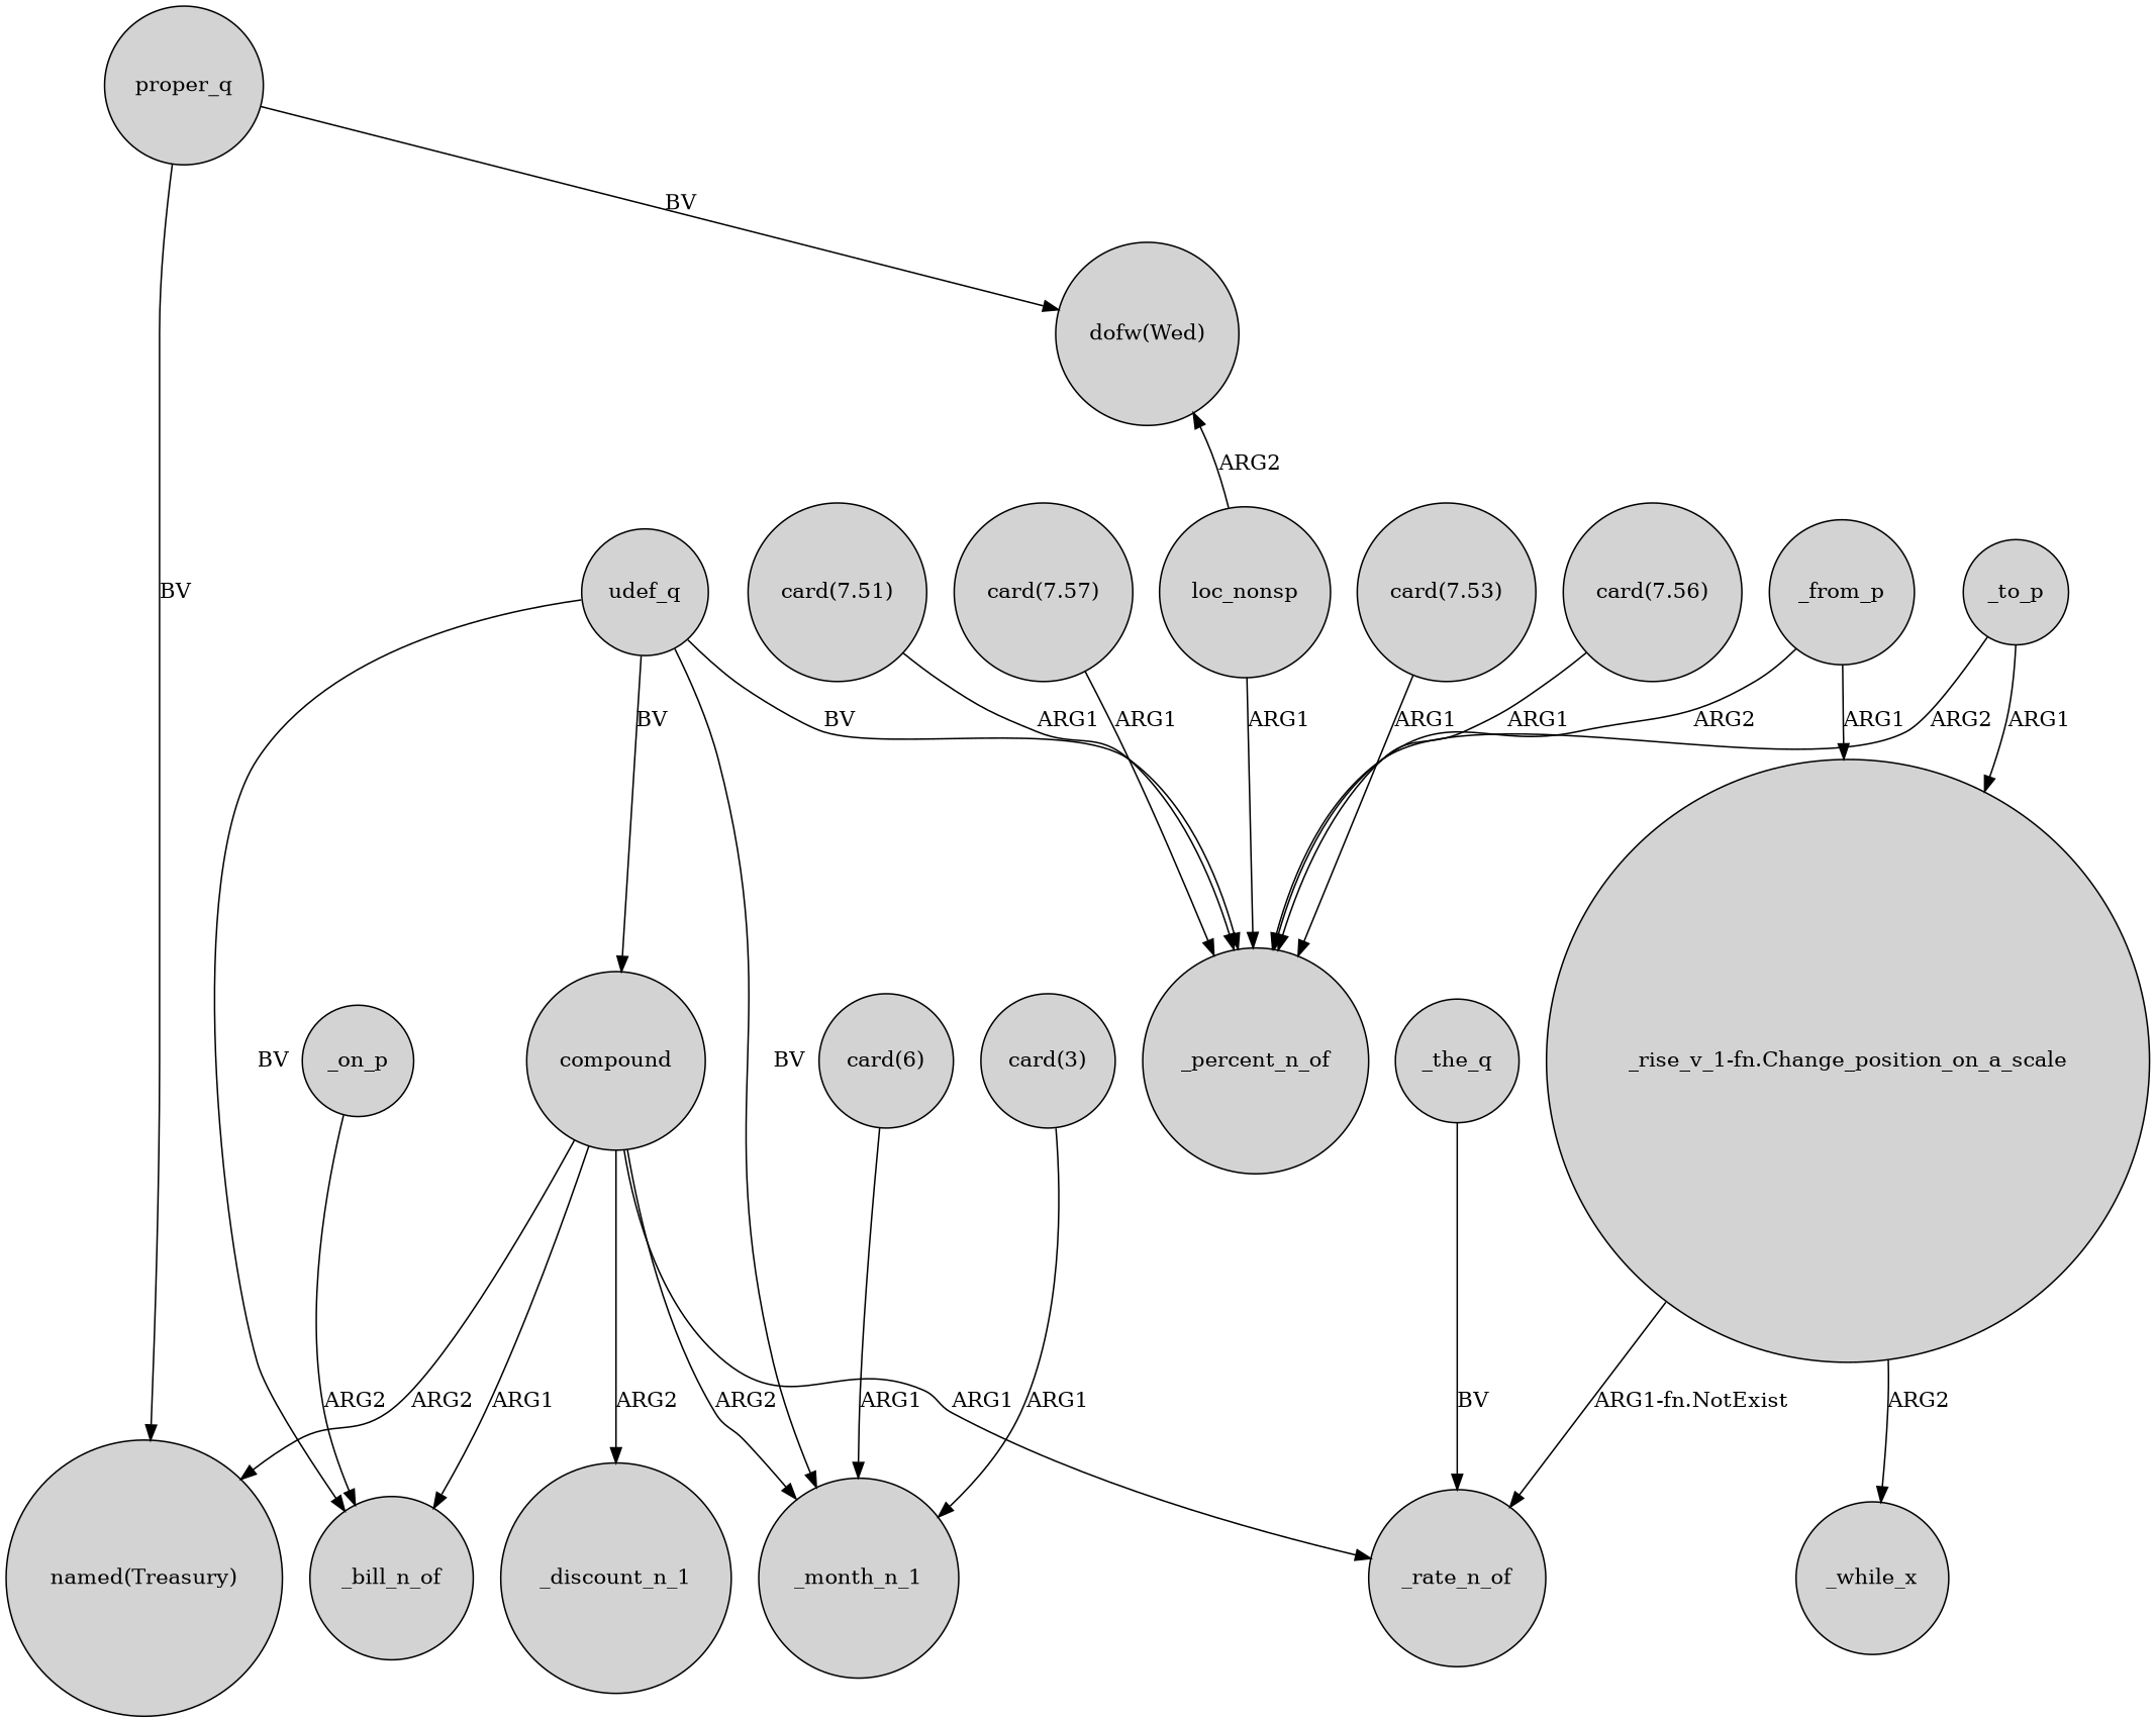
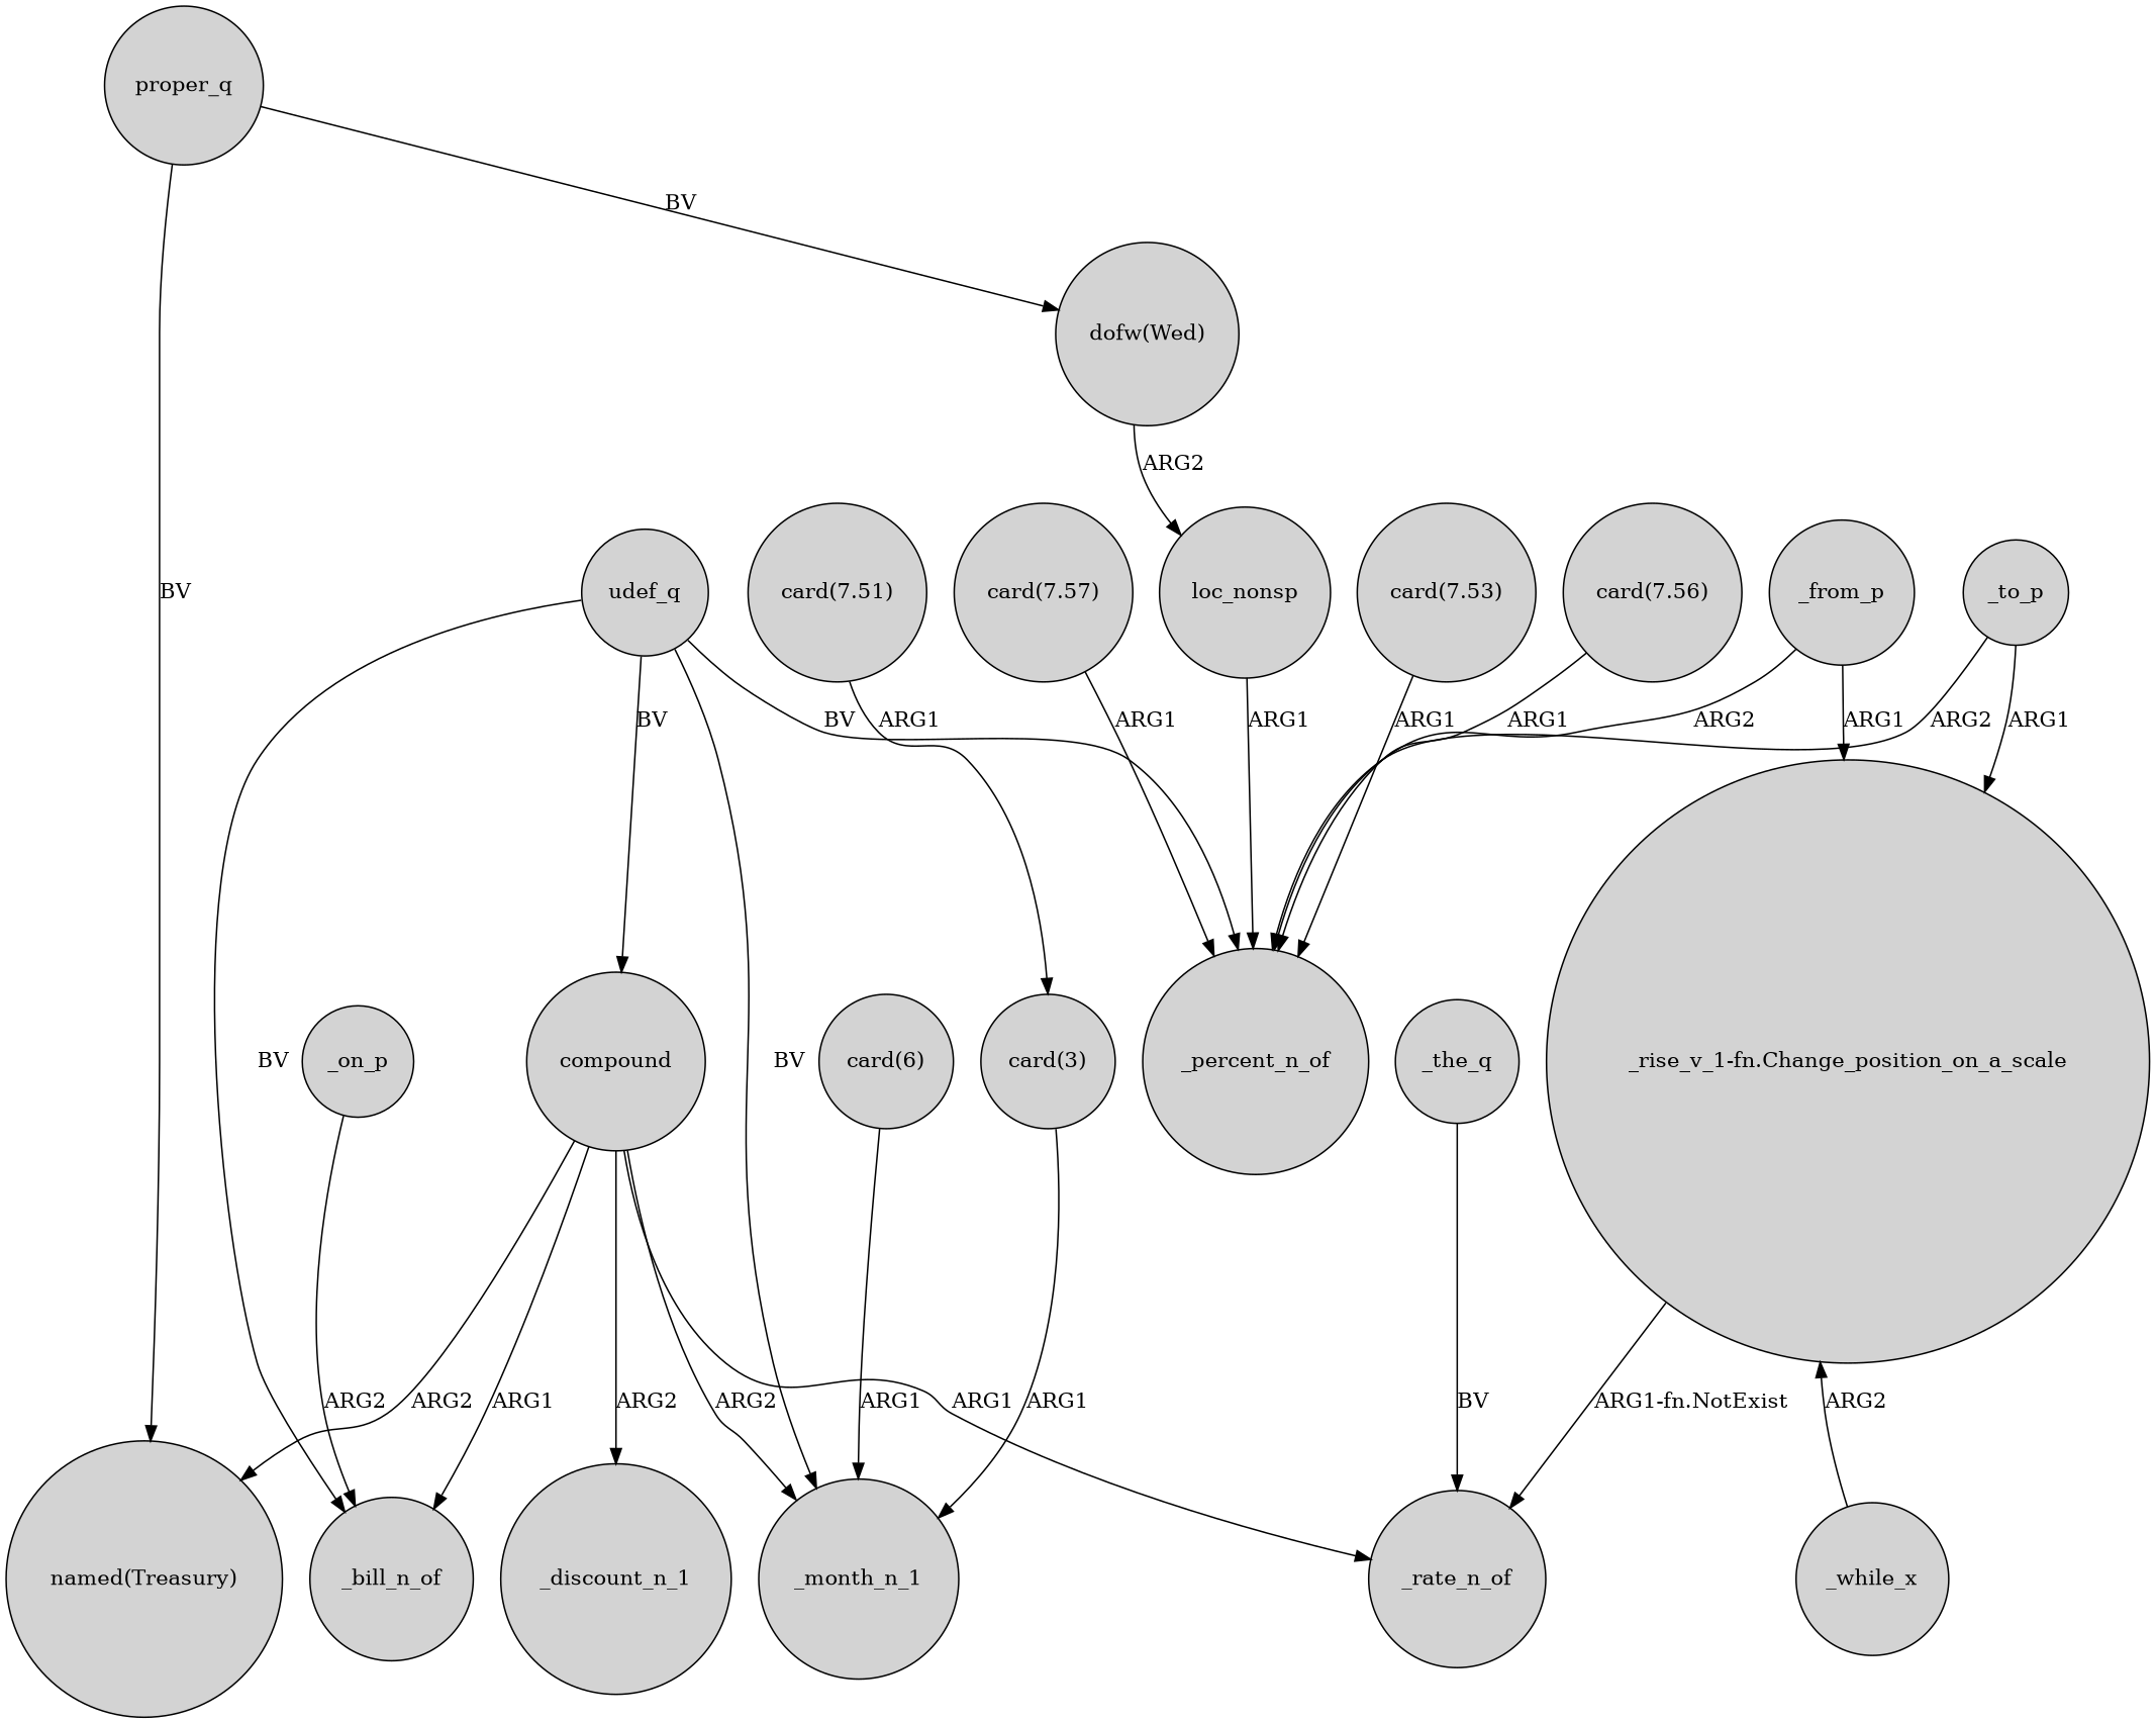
  digraph {
    fontname="DejaVu Serif"
    node [fontname="DejaVu Serif" shape=circle style=filled]
    edge [fontname="DejaVu Serif"]
    compound
    "named(Treasury)"
    _month_n_1
    _bill_n_of
    _rate_n_of
    _discount_n_1
    "card(7.57)"
    _percent_n_of
    "_rise_v_1-fn.Change_position_on_a_scale"
    udef_q
    "card(7.56)"
    loc_nonsp
    "dofw(Wed)"
    _the_q
    proper_q
    "card(7.51)"
    _while_x
    _on_p
    _to_p
    _from_p
    "card(6)"
    "card(7.53)"
    "card(3)"
    compound -> "named(Treasury)" [label=ARG2]
    compound -> _month_n_1 [label=ARG2]
    compound -> _bill_n_of [label=ARG1]
    compound -> _rate_n_of [label=ARG1]
    compound -> _discount_n_1 [label=ARG2]
    "card(7.57)" -> _percent_n_of [label=ARG1]
    "_rise_v_1-fn.Change_position_on_a_scale" -> _rate_n_of [label="ARG1-fn.NotExist"]
    udef_q -> compound [label=BV]
    udef_q -> _month_n_1 [label=BV]
    udef_q -> _bill_n_of [label=BV]
    udef_q -> _percent_n_of [label=BV]
    "card(7.56)" -> _percent_n_of [label=ARG1]
    loc_nonsp -> _percent_n_of [label=ARG1]
-   loc_nonsp -> "dofw(Wed)" [label=ARG2]
+   "dofw(Wed)" -> loc_nonsp [label=ARG2]
    _the_q -> _rate_n_of [label=BV]
    proper_q -> "named(Treasury)" [label=BV]
    proper_q -> "dofw(Wed)" [label=BV]
-   "card(7.51)" -> _percent_n_of [label=ARG1]
-   "_rise_v_1-fn.Change_position_on_a_scale" -> _while_x [label=ARG2]
+   "card(7.51)" -> "card(3)" [label=ARG1]
+   _while_x -> "_rise_v_1-fn.Change_position_on_a_scale" [label=ARG2]
    _on_p -> _bill_n_of [label=ARG2]
    _to_p -> _percent_n_of [label=ARG2]
    _to_p -> "_rise_v_1-fn.Change_position_on_a_scale" [label=ARG1]
    _from_p -> _percent_n_of [label=ARG2]
    _from_p -> "_rise_v_1-fn.Change_position_on_a_scale" [label=ARG1]
    "card(6)" -> _month_n_1 [label=ARG1]
    "card(7.53)" -> _percent_n_of [label=ARG1]
    "card(3)" -> _month_n_1 [label=ARG1]
  }
